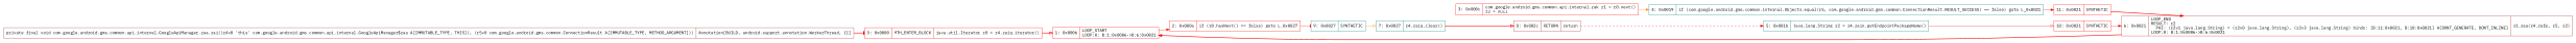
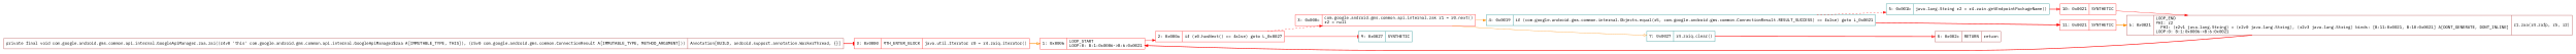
  digraph {
    fontname="IBM Plex Mono"
    rankdir=LR
    node [color=red fontname="IBM Plex Mono" shape=record]
    edge [arrowhead=normal color=red fontname="IBM Plex Mono" style=bold]
    n1 [label="{0\:\ 0x0000|MTH_ENTER_BLOCK\l|java.util.Iterator r0 = r4.zaiq.iterator()\l}"]
    n2 [label="{1\:\ 0x0006|LOOP_START\lLOOP:0: B:1:0x0006\-\>B:6:0x0021\l}"]
    n3 [label="{2\:\ 0x000a|if (r0.hasNext() == false) goto L_0x0027\l}"]
    n4 [label="{3\:\ 0x000c|com.google.android.gms.common.api.internal.zak r1 = r0.next()\lr2 = null\l}"]
    n5 [color=teal label="{9\:\ 0x0027|SYNTHETIC\l}"]
    n6 [color=teal label="{4\:\ 0x0019|if (com.google.android.gms.common.internal.Objects.equal(r5, com.google.android.gms.common.ConnectionResult.RESULT_SUCCESS) == false) goto L_0x0021\l}"]
    n7 [color=teal label="{7\:\ 0x0027|r4.zaiq.clear()\l}"]
    n8 [color=teal label="{5\:\ 0x001b|java.lang.String r2 = r4.zain.getEndpointPackageName()\l}"]
    n9 [label="{11\:\ 0x0021|SYNTHETIC\l}"]
    n10 [label="{10\:\ 0x0021|SYNTHETIC\l}"]
-   n11 [color=brown label="{6\:\ 0x0021|LOOP_END\lRESULT: r2 \l  PHI: (r2v1 java.lang.String) = (r2v0 java.lang.String), (r2v3 java.lang.String) binds: [B:11:0x0021, B:10:0x0021] A[DONT_GENERATE, DONT_INLINE]\lLOOP:0: B:1:0x0006\-\>B:6:0x0021\l|r1.zaa(r4.zafp, r5, r2)\l}"]
+   n11 [color=brown label="{6\:\ 0x0021|LOOP_END\lPHI: r2 \l  PHI: (r2v1 java.lang.String) = (r2v0 java.lang.String), (r2v3 java.lang.String) binds: [B:11:0x0021, B:10:0x0021] A[DONT_GENERATE, DONT_INLINE]\lLOOP:0: B:1:0x0006\-\>B:6:0x0021\l|r1.zaa(r4.zafp, r5, r2)\l}"]
    n12 [color=brown label="{8\:\ 0x002c|RETURN\l|return\l}"]
    n13 [color=brown label="{private final void com.google.android.gms.common.api.internal.GoogleApiManager.zaa.zai((r4v0 'this' com.google.android.gms.common.api.internal.GoogleApiManager$zaa A[IMMUTABLE_TYPE, THIS]), (r5v0 com.google.android.gms.common.ConnectionResult A[IMMUTABLE_TYPE, METHOD_ARGUMENT]))  | Annotation[BUILD, android.support.annotation.WorkerThread, \{\}]\l}"]
-   n1 -> n2 [arrowhead=onormal]
+   n1 -> n2 [arrowhead=onormal color=darkorange]
    n2 -> n3 [style=solid]
+   n3 -> n4 [style=dashed]
    n3 -> n5 [arrowhead=tee style=solid]
    n4 -> n6 [color=darkorange style=solid]
-   n5 -> n7 [arrowhead=onormal color=darkorange style=solid]
-   n12 -> n8 [style=dashed]
-   n6 -> n9 [style=solid]
+   n4 -> n7 [arrowhead=onormal color=darkorange style=solid]
+   n6 -> n8 [style=dashed]
+   n6 -> n9
    n7 -> n12 [arrowhead=onormal]
-   n8 -> n10 [arrowhead=onormal style=solid]
-   n9 -> n11
+   n8 -> n10 [arrowhead=onormal]
+   n9 -> n11 [color=darkorange]
    n10 -> n11 [style=solid]
    n11 -> n2
    n13 -> n1 [arrowhead=tee]
  }
